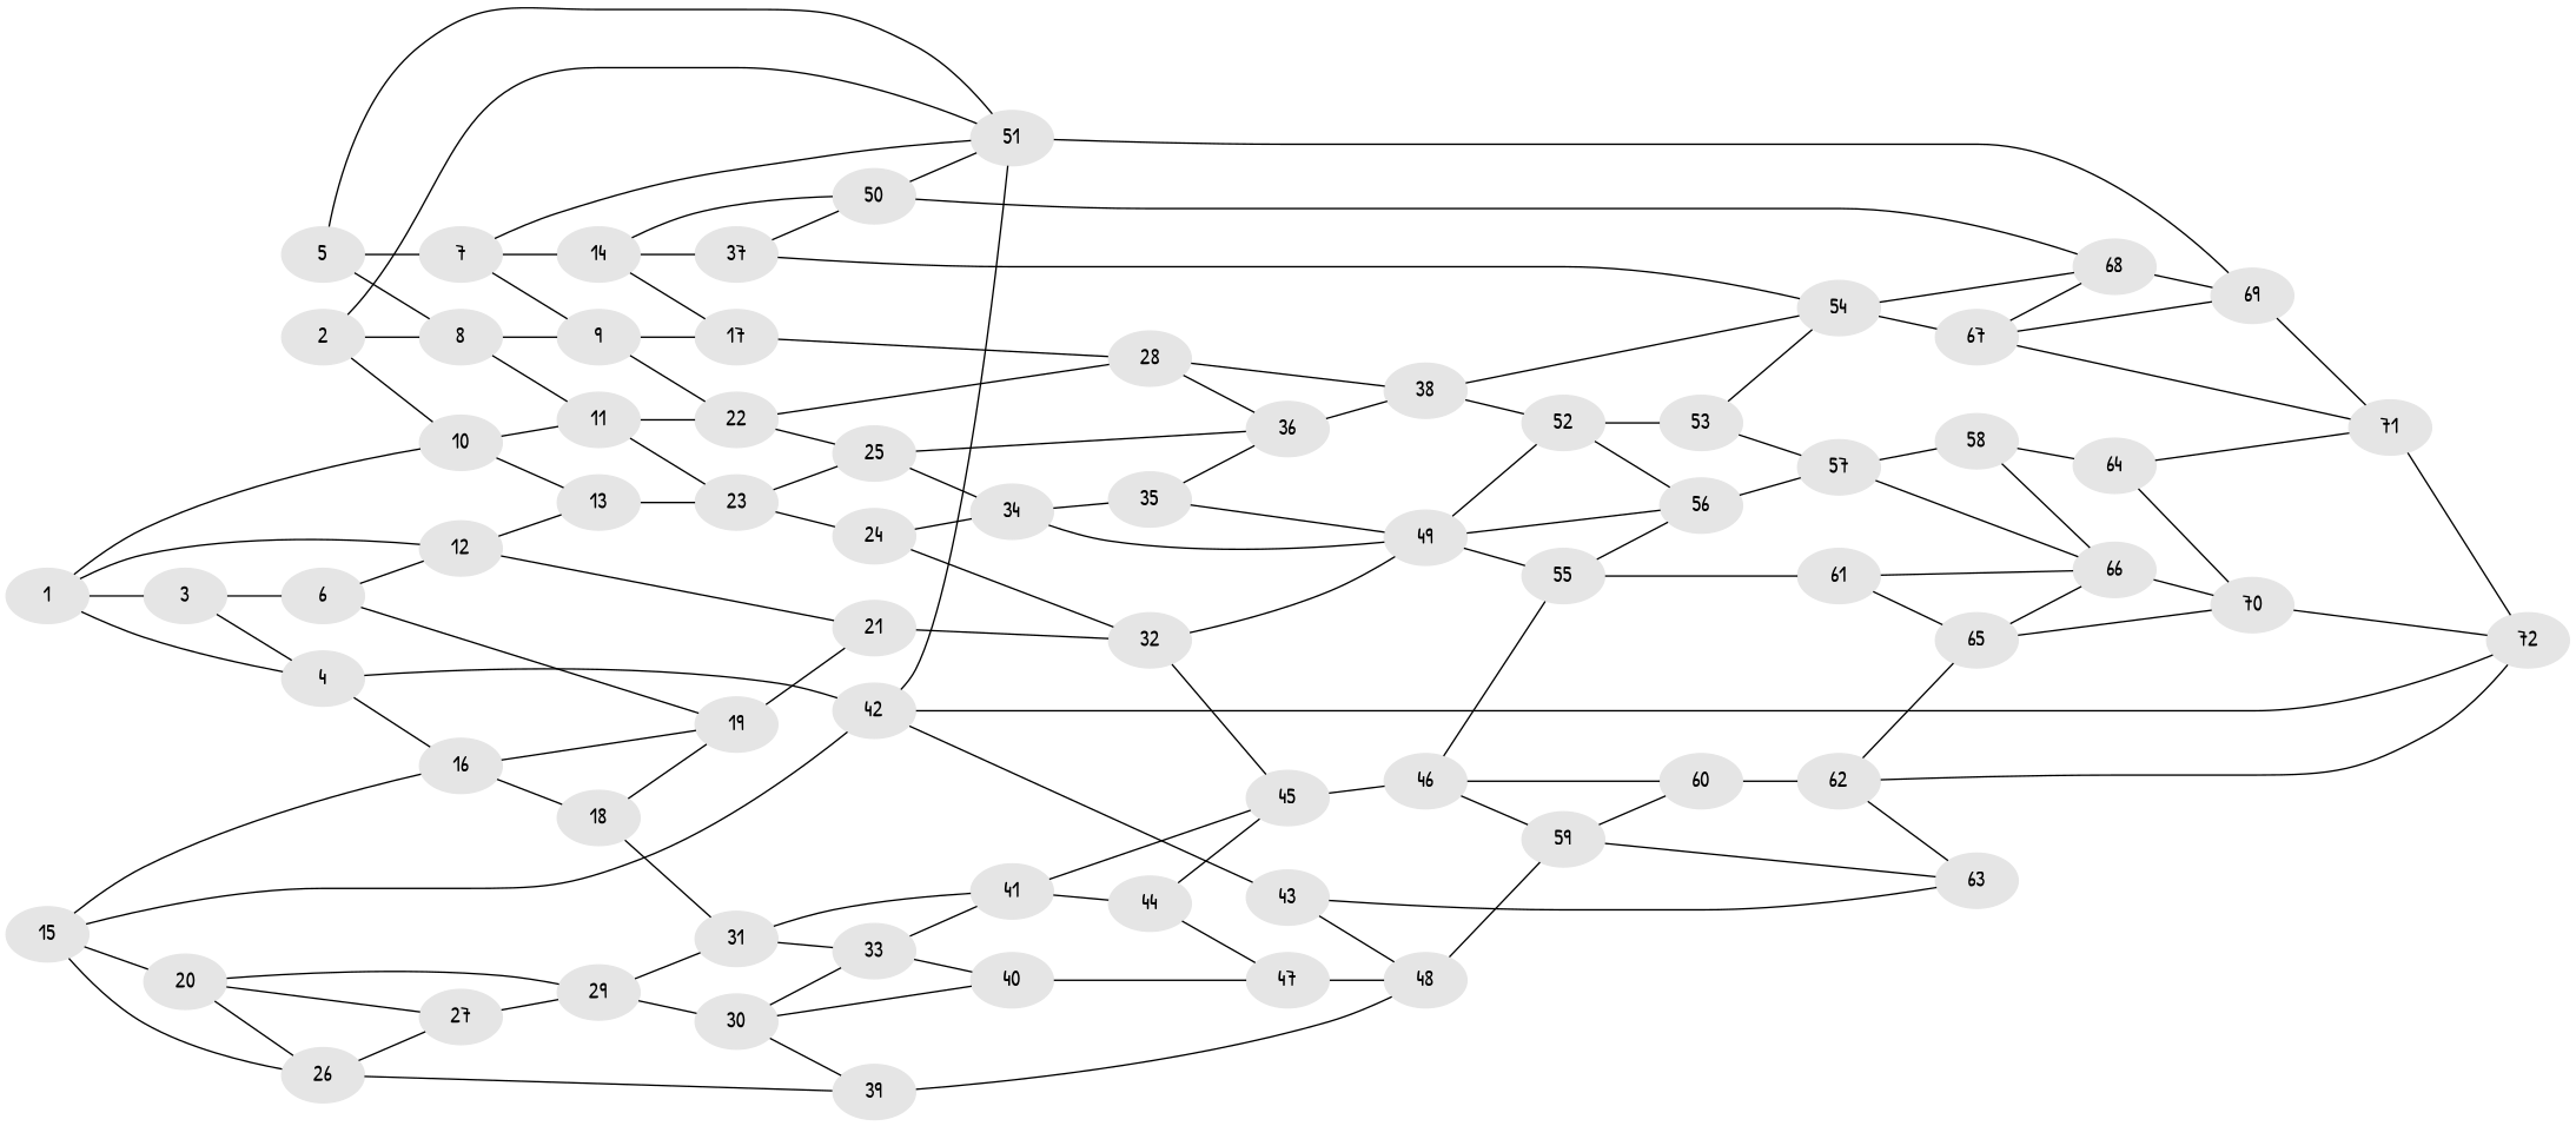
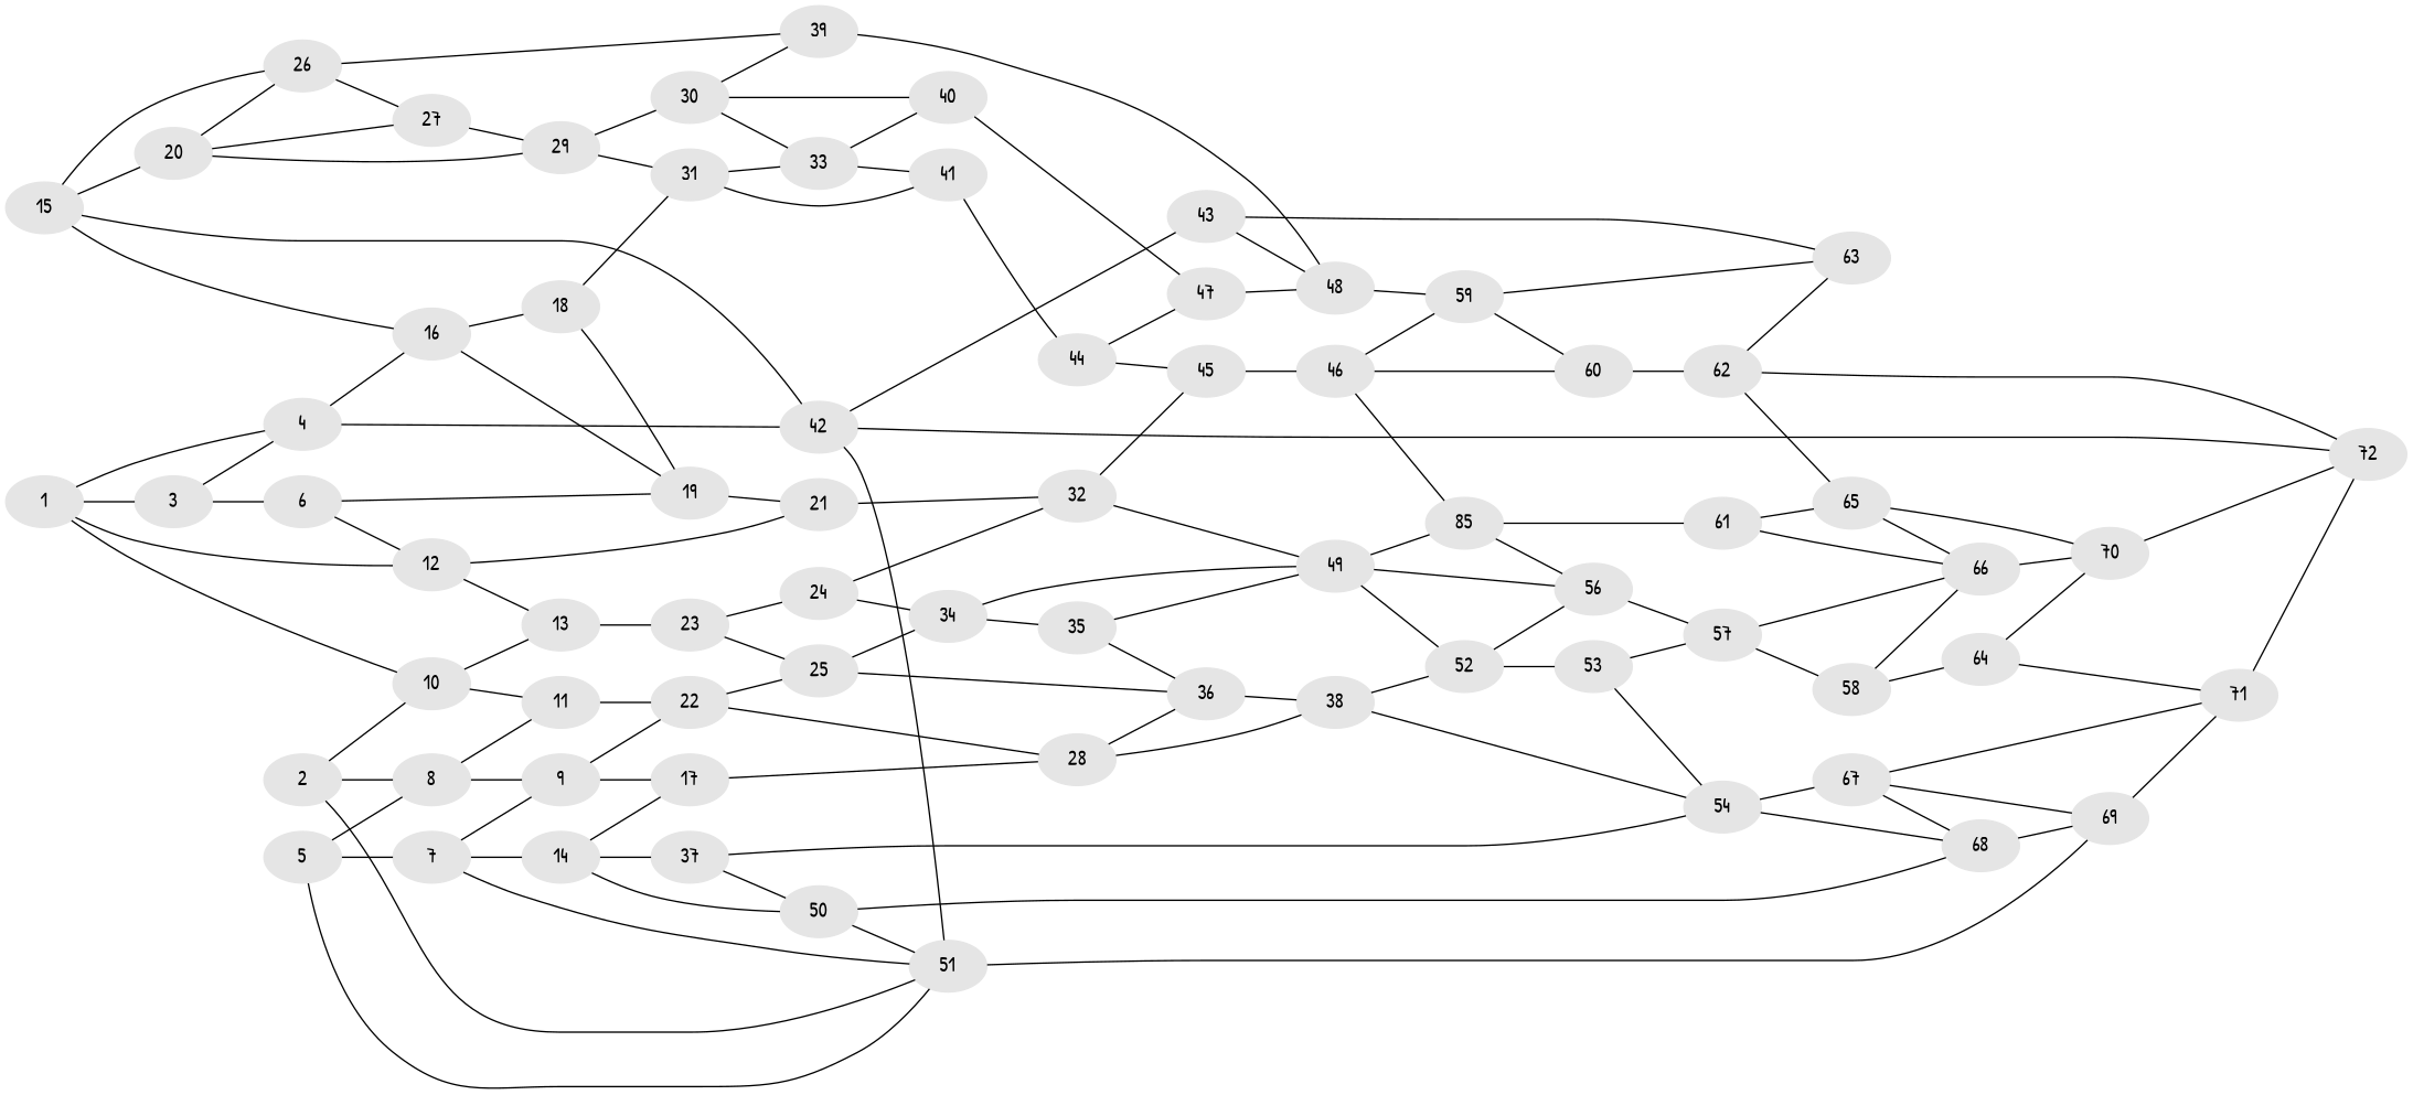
  graph {
    fontname="Patrick Hand"
    rankdir=LR
    node [color=gray90 fontname="Patrick Hand" style=filled]
    edge [fontname="Patrick Hand" weight=1.0]
    1
    3
    4
    10
    12
    6
    16
    42
    11
    13
    21
    2
    8
    51
    9
    69
    19
    18
    43
    72
    5
    7
    14
    17
    22
    37
    50
    23
    28
    25
    24
    32
    54
    68
    15
    20
    26
    27
    29
    39
    31
    36
    38
    33
    41
    30
    45
    49
    34
    35
    48
    52
    40
    47
    44
    46
-   55
+   55 [label=85]
    56
    67
    53
    59
    63
    60
    61
    62
    57
    71
    58
    66
    65
    64
    70
    1 -- 3 [weight=2.0]
    1 -- 4
    1 -- 10
    1 -- 12
    3 -- 4
    3 -- 6
    4 -- 16
    4 -- 42
    10 -- 11
    10 -- 13
    12 -- 13
    12 -- 21
    6 -- 12
    6 -- 19
    16 -- 19
    16 -- 18
    42 -- 51 [weight=2.0]
    42 -- 43
    42 -- 72
    11 -- 22
-   11 -- 23
    13 -- 23
    21 -- 32
    2 -- 10
    2 -- 8
    2 -- 51
    8 -- 11
    8 -- 9
    51 -- 69
    9 -- 17
    9 -- 22
    69 -- 71
    19 -- 21
    18 -- 19
    18 -- 31
    43 -- 48
    43 -- 63 [weight=2.0]
    5 -- 8
    5 -- 51
    5 -- 7
    7 -- 51
    7 -- 9
    7 -- 14
    14 -- 17
    14 -- 37
    14 -- 50
    17 -- 28
    22 -- 28
    22 -- 25
    37 -- 50
    37 -- 54 [weight=2.0]
    50 -- 51 [weight=2.0]
    50 -- 68
    23 -- 25
    23 -- 24
    28 -- 36
    28 -- 38
    25 -- 36
    25 -- 34
    24 -- 32
    24 -- 34
    32 -- 45
    32 -- 49
    54 -- 68
    54 -- 67
    68 -- 69
    15 -- 16
    15 -- 42
    15 -- 20
    15 -- 26
    20 -- 26
    20 -- 27
    20 -- 29
    26 -- 27
    26 -- 39
    27 -- 29
    29 -- 31
    29 -- 30
    39 -- 48
    31 -- 33
    31 -- 41
    36 -- 38
    38 -- 54
    38 -- 52
    33 -- 41
    33 -- 40
-   41 -- 45
    41 -- 44
    30 -- 39
    30 -- 33
    30 -- 40
    45 -- 46
    49 -- 52
    49 -- 55
    49 -- 56
    34 -- 49
    34 -- 35
    35 -- 36
    35 -- 49
    48 -- 59
    52 -- 56
    52 -- 53 [weight=2.0]
    40 -- 47
    47 -- 48
    44 -- 45
    44 -- 47 [weight=2.0]
    46 -- 55
    46 -- 59
    46 -- 60
    55 -- 56
    55 -- 61 [weight=2.0]
    56 -- 57
    67 -- 69
    67 -- 68
    67 -- 71
    53 -- 54
    53 -- 57
    59 -- 63
    59 -- 60
    60 -- 62
    61 -- 66
    61 -- 65
    62 -- 72
    62 -- 63
    62 -- 65
    57 -- 58
    57 -- 66
    71 -- 72
    58 -- 66
    58 -- 64
    66 -- 70
    65 -- 66
    65 -- 70
    64 -- 71
    64 -- 70
    70 -- 72
  }
